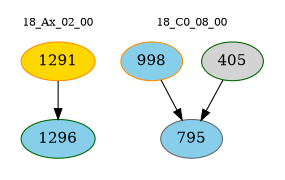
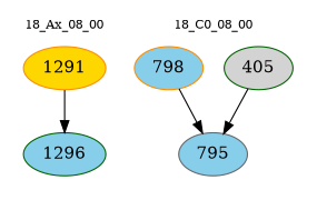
  digraph {
    node [color=darkorange fillcolor=skyblue style=filled]
    edge [color=black]
    n1 [fillcolor=gold label=1291]
    n2 [color=darkgreen label=1296]
    n3 [color=darkgreen fillcolor=lightgrey label=405]
    n4 [color=gray40 label=795]
-   n5 [label=998]
+   n5 [label=798]
    subgraph cluster_1 {
      color=white
      fontsize=10
-     label="18_Ax_02_00"
+     label="18_Ax_08_00"
      n1
      n2
    }
    subgraph cluster_2 {
      color=white
      fontsize=10
      label="18_C0_08_00"
      n3
      n4
      n5
    }
    n1 -> n2
    n3 -> n4
    n5 -> n4
  }
